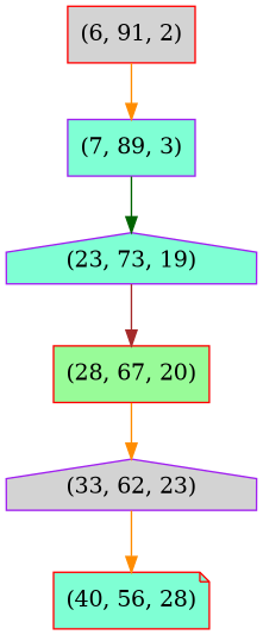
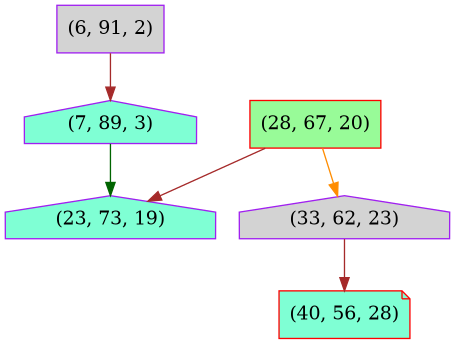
  digraph {
    node [color=red fillcolor=aquamarine shape=box style=filled]
    edge [color=darkorange]
-   "(6, 91, 2)" [fillcolor=lightgrey]
-   "(7, 89, 3)" [color=purple]
+   "(6, 91, 2)" [color=purple fillcolor=lightgrey]
+   "(7, 89, 3)" [color=purple shape=house]
    n3 [color=purple label="(23, 73, 19)" shape=house]
    "(28, 67, 20)" [fillcolor=palegreen]
    "(33, 62, 23)" [color=purple fillcolor=lightgrey shape=house]
    "(40, 56, 28)" [shape=note]
-   "(6, 91, 2)" -> "(7, 89, 3)"
+   "(6, 91, 2)" -> "(7, 89, 3)" [color=brown]
    "(7, 89, 3)" -> n3 [color=darkgreen]
-   n3 -> "(28, 67, 20)" [color=brown]
+   "(28, 67, 20)" -> n3 [color=brown]
    "(28, 67, 20)" -> "(33, 62, 23)"
-   "(33, 62, 23)" -> "(40, 56, 28)"
+   "(33, 62, 23)" -> "(40, 56, 28)" [color=brown]
  }
